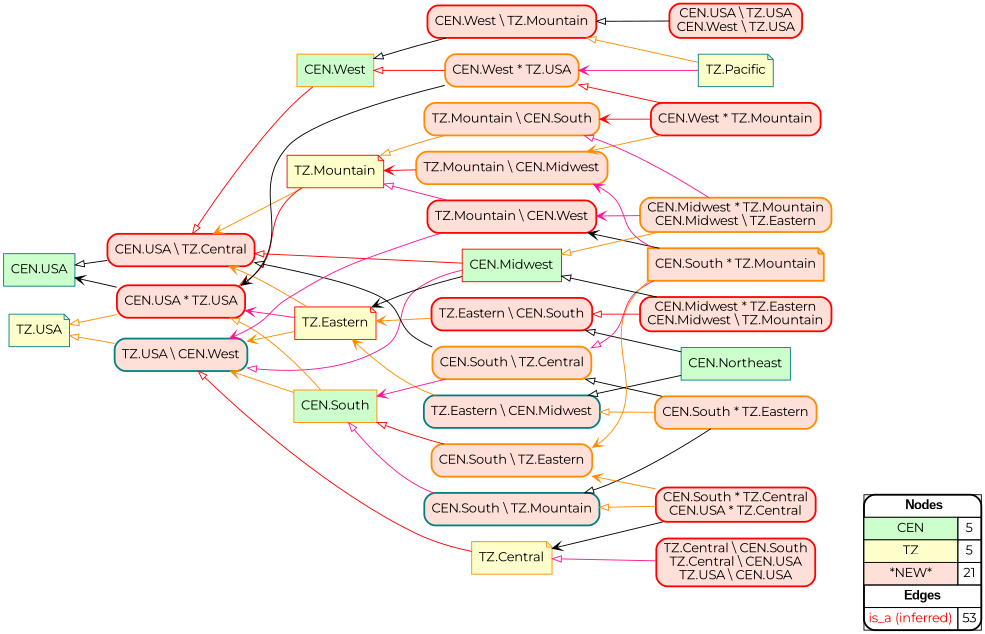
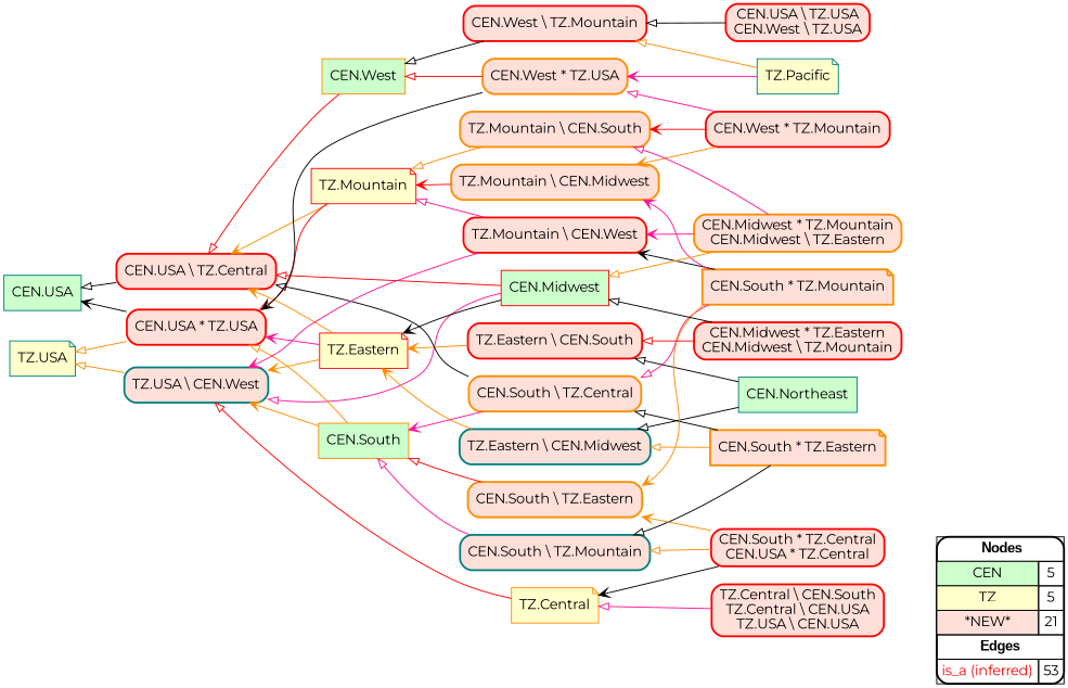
  digraph {
    fontname=Montserrat
    rankdir=RL
    node [fillcolor="#FFE0D8" fontname=Montserrat shape=box style="filled,rounded,bold" color=red]
    edge [arrowhead=onormal color=darkorange constraint=true fontname=Montserrat penwidth=1 style=solid]
    n1 [fillcolor=white label=<   <TABLE BORDER="0" CELLBORDER="1" CELLSPACING="0" CELLPADDING="4">  <TR> <TD COLSPAN="2"><font face="Arial Black"> Nodes</font></TD> </TR>  <TR>   <TD bgcolor="#CCFFCC" fontname="helvetica">CEN</TD>   <TD>5</TD>   </TR>  <TR>   <TD bgcolor="#FFFFCC" fontname="helvetica">TZ</TD>   <TD>5</TD>   </TR>  <TR>   <TD bgcolor="#FFE0D8" fontname="helvetica">*NEW*</TD>   <TD>21</TD>   </TR>  <TR> <TD COLSPAN="2"><font face = "Arial Black"> Edges </font></TD> </TR>  <TR>   <TD><font color ="#FF0000">is_a (inferred)</font></TD><TD>53</TD> </TR> </TABLE>   > margin=0 color=""]
    "CEN.Midwest" [fillcolor="#CCFFCC" style=filled]
    "CEN.USA \\ TZ.Central"
    "TZ.USA \\ CEN.West" [color=teal]
    "TZ.Eastern" [fillcolor="#FFFFCC" shape=note style=filled]
    "CEN.USA" [color=teal fillcolor="#CCFFCC" style=filled]
    "TZ.USA" [color=teal fillcolor="#FFFFCC" shape=note style=filled]
    "CEN.USA * TZ.USA"
    "CEN.West" [color=darkorange fillcolor="#CCFFCC" style=filled]
    "CEN.Northeast" [color=teal fillcolor="#CCFFCC" style=filled]
    "TZ.Eastern \\ CEN.Midwest" [color=teal]
    "TZ.Eastern \\ CEN.South"
    "CEN.South" [color=darkorange fillcolor="#CCFFCC" style=filled]
    "TZ.Mountain" [fillcolor="#FFFFCC" shape=note style=filled]
    "TZ.Pacific" [color=teal fillcolor="#FFFFCC" shape=note style=filled]
    "CEN.West * TZ.USA" [color=darkorange]
    "CEN.West \\ TZ.Mountain"
    "TZ.Central" [color=darkorange fillcolor="#FFFFCC" shape=note style=filled]
    "TZ.Mountain \\ CEN.South" [color=darkorange]
    "TZ.Central \\ CEN.South\nTZ.Central \\ CEN.USA\nTZ.USA \\ CEN.USA"
    "CEN.South \\ TZ.Central" [color=darkorange]
-   "CEN.South * TZ.Eastern" [color=darkorange]
+   "CEN.South * TZ.Eastern" [color=darkorange shape=note]
    "CEN.South \\ TZ.Mountain" [color=teal]
    "CEN.South \\ TZ.Eastern" [color=darkorange]
    "CEN.South * TZ.Central\nCEN.USA * TZ.Central"
    "CEN.South * TZ.Mountain" [color=darkorange shape=note]
    "TZ.Mountain \\ CEN.West"
    "TZ.Mountain \\ CEN.Midwest" [color=darkorange]
    "CEN.West * TZ.Mountain"
    "CEN.USA \\ TZ.USA\nCEN.West \\ TZ.USA"
    "CEN.Midwest * TZ.Mountain\nCEN.Midwest \\ TZ.Eastern" [color=darkorange]
    "CEN.Midwest * TZ.Eastern\nCEN.Midwest \\ TZ.Mountain"
    subgraph sub_1 {
      rank=source
      n1
    }
    "CEN.Midwest" -> "CEN.USA \\ TZ.Central" [color=red]
    "CEN.Midwest" -> "TZ.USA \\ CEN.West" [color=deeppink]
    "CEN.Midwest" -> "TZ.Eastern" [arrowhead=vee color=black]
    "CEN.USA \\ TZ.Central" -> "CEN.USA" [color=black]
    "TZ.USA \\ CEN.West" -> "TZ.USA"
    "TZ.Eastern" -> "CEN.USA \\ TZ.Central" [arrowhead=vee]
    "TZ.Eastern" -> "TZ.USA \\ CEN.West" [arrowhead=vee]
    "TZ.Eastern" -> "CEN.USA * TZ.USA" [arrowhead=vee color=deeppink]
    "CEN.USA * TZ.USA" -> "CEN.USA" [arrowhead=vee color=black]
    "CEN.USA * TZ.USA" -> "TZ.USA"
    "CEN.West" -> "CEN.USA \\ TZ.Central" [color=red]
    "CEN.Northeast" -> "TZ.Eastern \\ CEN.Midwest" [color=black]
    "CEN.Northeast" -> "TZ.Eastern \\ CEN.South" [color=black]
    "TZ.Eastern \\ CEN.Midwest" -> "TZ.Eastern" [arrowhead=vee]
    "TZ.Eastern \\ CEN.South" -> "TZ.Eastern" [arrowhead=vee]
    "CEN.South" -> "TZ.USA \\ CEN.West" [arrowhead=vee]
    "CEN.South" -> "CEN.USA * TZ.USA"
    "TZ.Mountain" -> "CEN.USA \\ TZ.Central" [arrowhead=vee]
    "TZ.Mountain" -> "CEN.USA * TZ.USA" [color=red]
    "TZ.Pacific" -> "CEN.West * TZ.USA" [arrowhead=vee color=deeppink]
    "TZ.Pacific" -> "CEN.West \\ TZ.Mountain"
    "CEN.West * TZ.USA" -> "CEN.USA * TZ.USA" [arrowhead=vee color=black]
    "CEN.West * TZ.USA" -> "CEN.West" [color=red]
    "CEN.West \\ TZ.Mountain" -> "CEN.West" [color=black]
    "TZ.Central" -> "TZ.USA \\ CEN.West" [color=red]
    "TZ.Mountain \\ CEN.South" -> "TZ.Mountain"
    "TZ.Central \\ CEN.South\nTZ.Central \\ CEN.USA\nTZ.USA \\ CEN.USA" -> "TZ.Central" [color=deeppink]
    "CEN.South \\ TZ.Central" -> "CEN.USA \\ TZ.Central" [color=black]
    "CEN.South \\ TZ.Central" -> "CEN.South" [arrowhead=vee color=deeppink]
    "CEN.South * TZ.Eastern" -> "TZ.Eastern \\ CEN.Midwest"
    "CEN.South * TZ.Eastern" -> "CEN.South \\ TZ.Central" [color=black]
    "CEN.South * TZ.Eastern" -> "CEN.South \\ TZ.Mountain" [color=black]
    "CEN.South \\ TZ.Mountain" -> "CEN.South" [color=deeppink]
    "CEN.South \\ TZ.Eastern" -> "CEN.South" [color=red]
    "CEN.South * TZ.Central\nCEN.USA * TZ.Central" -> "TZ.Central" [arrowhead=vee color=black]
    "CEN.South * TZ.Central\nCEN.USA * TZ.Central" -> "CEN.South \\ TZ.Mountain"
    "CEN.South * TZ.Central\nCEN.USA * TZ.Central" -> "CEN.South \\ TZ.Eastern" [arrowhead=vee]
    "CEN.South * TZ.Mountain" -> "CEN.South \\ TZ.Central" [color=deeppink]
    "CEN.South * TZ.Mountain" -> "CEN.South \\ TZ.Eastern" [arrowhead=vee]
    "CEN.South * TZ.Mountain" -> "TZ.Mountain \\ CEN.West" [arrowhead=vee color=black]
    "CEN.South * TZ.Mountain" -> "TZ.Mountain \\ CEN.Midwest" [arrowhead=vee color=deeppink]
    "TZ.Mountain \\ CEN.West" -> "TZ.USA \\ CEN.West" [arrowhead=vee color=deeppink]
    "TZ.Mountain \\ CEN.West" -> "TZ.Mountain" [color=deeppink]
    "TZ.Mountain \\ CEN.Midwest" -> "TZ.Mountain" [arrowhead=vee color=red]
-   "CEN.West * TZ.Mountain" -> "CEN.West * TZ.USA" [color=red]
+   "CEN.West * TZ.Mountain" -> "CEN.West * TZ.USA" [color=deeppink]
    "CEN.West * TZ.Mountain" -> "TZ.Mountain \\ CEN.South" [arrowhead=vee color=red]
    "CEN.West * TZ.Mountain" -> "TZ.Mountain \\ CEN.Midwest" [arrowhead=vee]
    "CEN.USA \\ TZ.USA\nCEN.West \\ TZ.USA" -> "CEN.West \\ TZ.Mountain" [color=black]
    "CEN.Midwest * TZ.Mountain\nCEN.Midwest \\ TZ.Eastern" -> "CEN.Midwest"
    "CEN.Midwest * TZ.Mountain\nCEN.Midwest \\ TZ.Eastern" -> "TZ.Mountain \\ CEN.South" [color=deeppink]
    "CEN.Midwest * TZ.Mountain\nCEN.Midwest \\ TZ.Eastern" -> "TZ.Mountain \\ CEN.West" [arrowhead=vee color=deeppink]
    "CEN.Midwest * TZ.Eastern\nCEN.Midwest \\ TZ.Mountain" -> "CEN.Midwest" [color=black]
    "CEN.Midwest * TZ.Eastern\nCEN.Midwest \\ TZ.Mountain" -> "TZ.Eastern \\ CEN.South" [color=red]
  }
